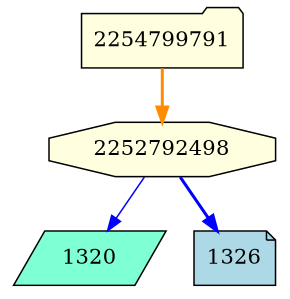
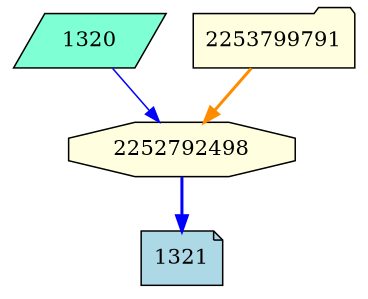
  strict digraph {
    node [fillcolor=lightyellow style=filled]
    edge [color=blue style=bold]
    n1 [label=2252792498 shape=octagon]
    1320 [fillcolor=aquamarine shape=parallelogram]
-   1321 [fillcolor=lightblue shape=note label=1326]
-   2253799791 [shape=folder label=2254799791]
-   n1 -> 1320 [style=solid]
+   1321 [fillcolor=lightblue shape=note]
+   2253799791 [shape=folder]
+   1320 -> n1 [style=solid]
    n1 -> 1321
    2253799791 -> n1 [color=darkorange]
  }
